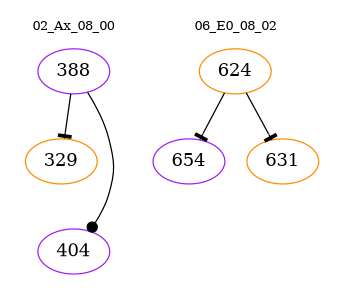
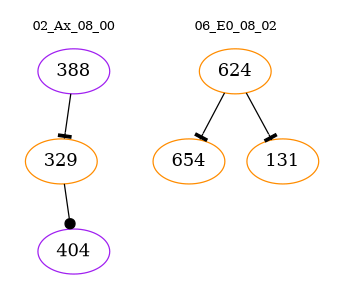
  digraph {
    node [color=darkorange]
    edge [arrowhead=tee color=black]
    n1 [color=purple label=388]
    n2 [label=329]
    n3 [color=purple label=404]
    n4 [label=624]
-   n5 [color=purple label=654]
-   n6 [label=631]
+   n5 [label=654]
+   n6 [label=131]
    subgraph cluster_1 {
      color=white
      fontsize=10
      label="02_Ax_08_00"
      n1
      n2
      n3
    }
    subgraph cluster_2 {
      color=white
      fontsize=10
      label="06_E0_08_02"
      n4
      n5
      n6
    }
    n1 -> n2
-   n1 -> n3 [arrowhead=dot]
+   n2 -> n3 [arrowhead=dot]
    n4 -> n5
    n4 -> n6
  }
